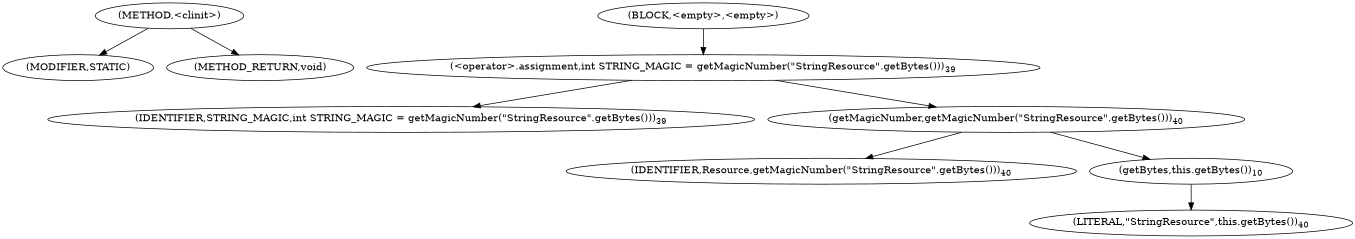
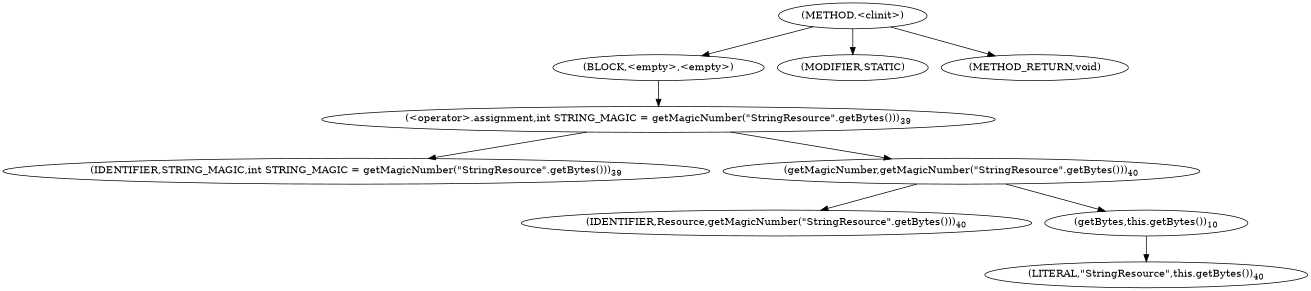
  digraph {
    n1 [label=<(METHOD,&lt;clinit&gt;)>]
    n2 [label=<(BLOCK,&lt;empty&gt;,&lt;empty&gt;)>]
    n3 [label=<(MODIFIER,STATIC)>]
    n4 [label=<(METHOD_RETURN,void)>]
    n5 [label=<(&lt;operator&gt;.assignment,int STRING_MAGIC = getMagicNumber(&quot;StringResource&quot;.getBytes()))<SUB>39</SUB>>]
    n6 [label=<(IDENTIFIER,STRING_MAGIC,int STRING_MAGIC = getMagicNumber(&quot;StringResource&quot;.getBytes()))<SUB>39</SUB>>]
    n7 [label=<(getMagicNumber,getMagicNumber(&quot;StringResource&quot;.getBytes()))<SUB>40</SUB>>]
    n8 [label=<(IDENTIFIER,Resource,getMagicNumber(&quot;StringResource&quot;.getBytes()))<SUB>40</SUB>>]
    n9 [label=<(getBytes,this.getBytes())<SUB>10</SUB>>]
    n10 [label=<(LITERAL,&quot;StringResource&quot;,this.getBytes())<SUB>40</SUB>>]
+   n1 -> n2
    n1 -> n3
    n1 -> n4
    n2 -> n5
    n5 -> n6
    n5 -> n7
    n7 -> n8
    n7 -> n9
    n9 -> n10
  }
